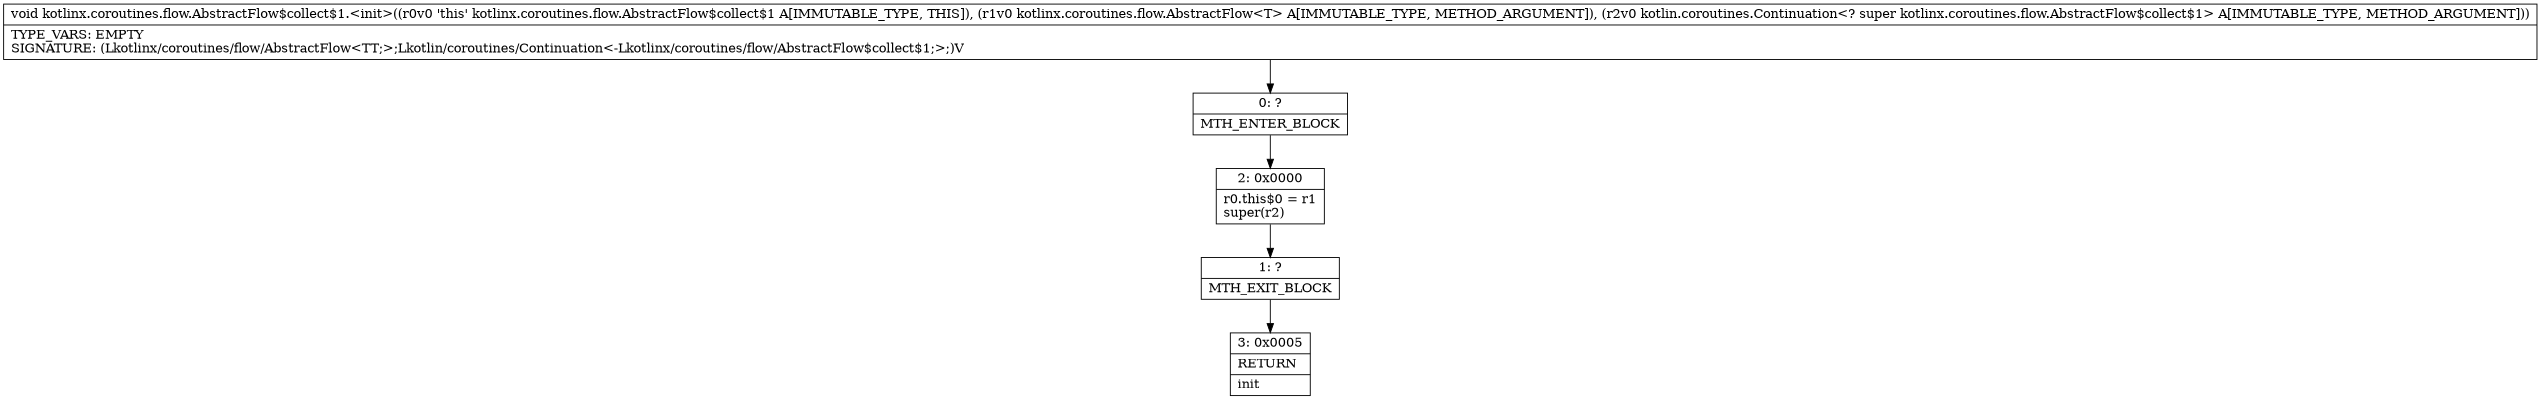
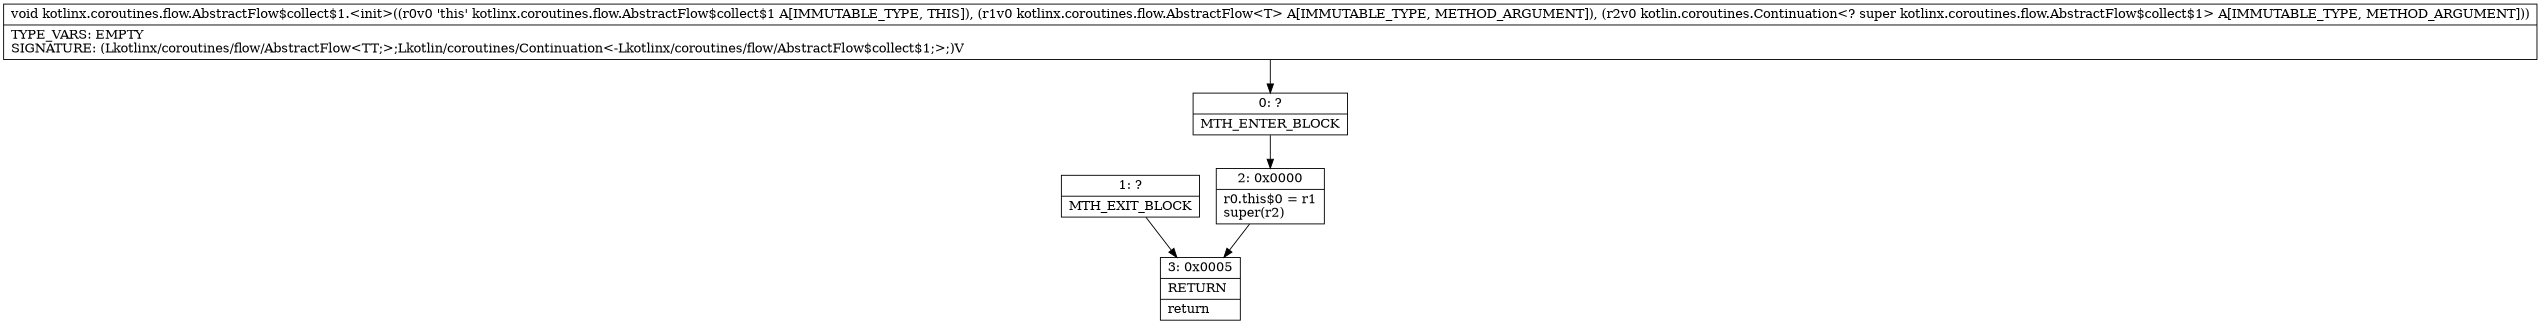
  digraph {
    node [shape=record]
    n1 [label="{0\:\ ?|MTH_ENTER_BLOCK\l}"]
    n2 [label="{2\:\ 0x0000|r0.this$0 = r1\lsuper(r2)\l}"]
-   n3 [label="{3\:\ 0x0005|RETURN\l|init\l}"]
+   n3 [label="{3\:\ 0x0005|RETURN\l|return\l}"]
    n4 [label="{1\:\ ?|MTH_EXIT_BLOCK\l}"]
    n5 [label="{void kotlinx.coroutines.flow.AbstractFlow$collect$1.\<init\>((r0v0 'this' kotlinx.coroutines.flow.AbstractFlow$collect$1 A[IMMUTABLE_TYPE, THIS]), (r1v0 kotlinx.coroutines.flow.AbstractFlow\<T\> A[IMMUTABLE_TYPE, METHOD_ARGUMENT]), (r2v0 kotlin.coroutines.Continuation\<? super kotlinx.coroutines.flow.AbstractFlow$collect$1\> A[IMMUTABLE_TYPE, METHOD_ARGUMENT]))  | TYPE_VARS: EMPTY\lSIGNATURE: (Lkotlinx\/coroutines\/flow\/AbstractFlow\<TT;\>;Lkotlin\/coroutines\/Continuation\<\-Lkotlinx\/coroutines\/flow\/AbstractFlow$collect$1;\>;)V\l}"]
    n1 -> n2
-   n2 -> n4
+   n2 -> n3
    n4 -> n3
    n5 -> n1
  }
